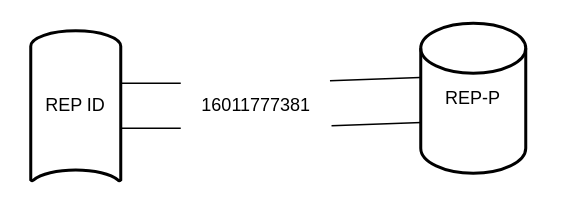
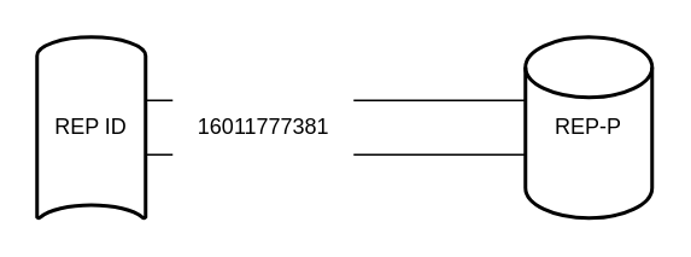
  <mxCell id="0" />
  <mxCell id="1" parent="0" />
- <mxCell id="2" value="REP-P" style="strokeWidth=2;html=1;shape=mxgraph.flowchart.database;whiteSpace=wrap;" vertex="1" parent="1"><mxGeometry x="280" y="15" width="70" height="100" as="geometry" /></mxCell>
+ <mxCell id="2" value="REP-P" style="strokeWidth=2;html=1;shape=mxgraph.flowchart.database;whiteSpace=wrap;" vertex="1" parent="1"><mxGeometry x="290" y="20" width="70" height="100" as="geometry" /></mxCell>
  <mxCell id="3" value="REP ID" style="strokeWidth=2;html=1;shape=mxgraph.flowchart.stored_data;whiteSpace=wrap;direction=south;" vertex="1" parent="1"><mxGeometry x="20" y="20" width="60" height="100" as="geometry" /></mxCell>
  <mxCell id="4" value="" style="edgeStyle=none;orthogonalLoop=1;jettySize=auto;html=1;shape=link;width=30;startArrow=none;" edge="1" parent="1" source="6" target="2"><mxGeometry width="80" relative="1" as="geometry"><mxPoint x="90" y="69.68" as="sourcePoint" /><mxPoint x="170" y="69.68" as="targetPoint" /><Array as="points" /></mxGeometry></mxCell>
  <mxCell id="5" value="" style="edgeStyle=none;orthogonalLoop=1;jettySize=auto;html=1;shape=link;width=30;endArrow=none;" edge="1" parent="1" source="3" target="6"><mxGeometry width="80" relative="1" as="geometry"><mxPoint x="80" y="70" as="sourcePoint" /><mxPoint x="290" y="70" as="targetPoint" /><Array as="points" /></mxGeometry></mxCell>
- <mxCell id="6" value="16011777381" style="text;html=1;align=center;verticalAlign=middle;resizable=0;points=[];autosize=1;strokeColor=none;fillColor=none;" vertex="1" parent="1"><mxGeometry x="120" y="55" width="100" height="30" as="geometry" /></mxCell>
+ <mxCell id="6" value="16011777381" style="text;html=1;align=center;verticalAlign=middle;resizable=0;points=[];autosize=1;strokeColor=none;fillColor=none;" vertex="1" parent="1"><mxGeometry x="95" y="55" width="100" height="30" as="geometry" /></mxCell>
